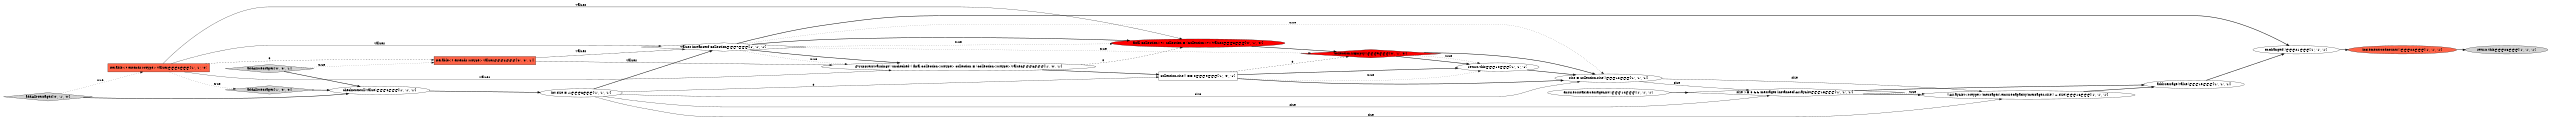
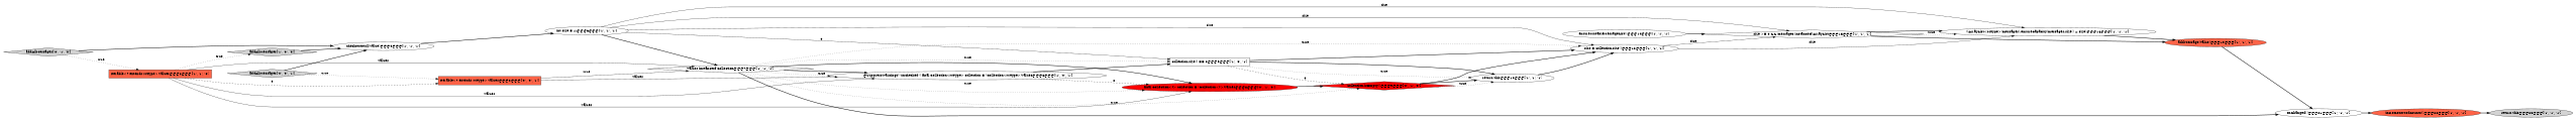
  digraph {
    rankdir=LR
    node [fillcolor=white shape=ellipse style=filled]
    edge [style=bold]
    n1 [label="size >= 0 && messages instanceof ArrayList@@@15@@@['1', '1', '1']" shape=diamond]
    n2 [label="((ArrayList<MType>)messages).ensureCapacity(messages.size() + size)@@@16@@@['1', '1', '1']"]
-   n3 [label="addMessage(value)@@@19@@@['1', '1', '1']"]
+   n3 [fillcolor=tomato label="addMessage(value)@@@19@@@['1', '1', '1']"]
    n4 [label="onChanged()@@@21@@@['1', '1', '1']"]
    n5 [label="collection.size() == 0@@@9@@@['1', '0', '1']" shape=box]
    n6 [fillcolor=red label="collection.isEmpty()@@@9@@@['0', '1', '0']" shape=diamond]
    n7 [label="size = collection.size()@@@12@@@['1', '1', '1']"]
    n8 [label="return this@@@10@@@['1', '1', '1']"]
    n9 [label="checkNotNull(value)@@@4@@@['1', '1', '1']"]
    n10 [label="int size = -1@@@6@@@['1', '1', '1']"]
    n11 [label="values instanceof Collection@@@7@@@['1', '1', '1']" shape=diamond]
    n12 [fillcolor=red label="final Collection<?> collection = (Collection<?>)values@@@8@@@['0', '1', '0']"]
    n13 [fillcolor=lightgray label="addAllMessages['0', '1', '0']" shape=diamond]
    n14 [fillcolor=tomato label="Iterable<? extends MType> values@@@2@@@['1', '1', '0']" shape=box]
    n15 [fillcolor=tomato label="Iterable<? extends MType> values@@@2@@@['0', '0', '1']" shape=box]
    n16 [label="@SuppressWarnings(\"unchecked\") final Collection<MType> collection = (Collection<MType>)values@@@8@@@['1', '0', '1']"]
    n17 [fillcolor=lightgray label="addAllMessages['1', '0', '0']" shape=diamond]
    n18 [fillcolor=tomato label="incrementModCounts()@@@22@@@['1', '1', '1']"]
    n19 [fillcolor=lightgray label="return this@@@23@@@['1', '1', '1']"]
    n20 [label="ensureMutableMessageList()@@@14@@@['1', '1', '1']"]
    n21 [fillcolor=lightgray label="addAllMessages['0', '0', '1']" shape=diamond]
    n1 -> n2 [label=true style=dotted]
    n1 -> n2
    n1 -> n3
    n2 -> n3
    n3 -> n4
    n4 -> n18
    n5 -> n6 [label=0 style=dashed]
    n5 -> n7
    n5 -> n8
    n5 -> n8 [label=true style=dotted]
    n6 -> n7
    n6 -> n8
    n6 -> n8 [label=true style=dotted]
    n7 -> n1 [label=size style=solid]
    n7 -> n2 [label=size style=solid]
    n8 -> n7
    n9 -> n10
    n10 -> n1 [label=size style=solid]
    n10 -> n2 [label=size style=solid]
    n10 -> n5 [label=0 style=solid]
    n10 -> n7 [label=size style=solid]
    n10 -> n11
    n11 -> n4
+   n11 -> n5 [label=true style=dotted]
    n11 -> n6 [label=true style=dotted]
    n11 -> n7 [label=true style=dotted]
    n11 -> n12 [label=true style=dotted]
    n11 -> n12
    n11 -> n16 [label=true style=dotted]
    n11 -> n16
    n12 -> n6
    n13 -> n9
    n13 -> n14 [label=true style=dotted]
    n14 -> n11 [label=values style=solid]
    n14 -> n12 [label=values style=solid]
    n14 -> n15 [label=0 style=dashed]
    n14 -> n16 [label=values style=solid]
    n14 -> n17 [label=true style=dotted]
-   n15 -> n11 [label=values style=solid]
+   n15 -> n11 [label=true style=solid]
    n15 -> n16 [label=values style=solid]
    n16 -> n5
    n16 -> n12 [label=0 style=dashed]
    n17 -> n9
    n18 -> n19
    n20 -> n1
    n21 -> n9
    n21 -> n15 [label=true style=dotted]
  }
